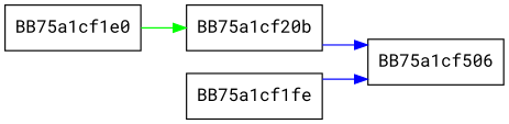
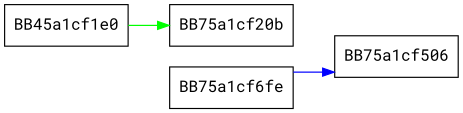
  digraph {
    fontname="Roboto Mono"
    rankdir=LR
    splines=ortho
    node [fontname="Roboto Mono" shape=box]
    edge [color=blue fontname="Roboto Mono"]
-   BB75a1cf1e0
+   BB75a1cf1e0 [label=BB45a1cf1e0]
    BB75a1cf20b
    n3 [label=BB75a1cf506]
-   BB75a1cf1fe
+   BB75a1cf1fe [label=BB75a1cf6fe]
    BB75a1cf1e0 -> BB75a1cf20b [color=green]
-   BB75a1cf20b -> n3
    BB75a1cf1fe -> n3
  }
